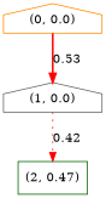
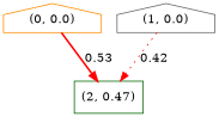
  digraph {
    node [shape=house]
    edge [color=red]
    n1 [color=darkorange label="(0, 0.0)"]
    n2 [color=darkgreen label="(2, 0.47)" shape=box]
    n3 [color=gray40 label="(1, 0.0)"]
-   n1 -> n3 [label=0.53 style=bold]
+   n1 -> n2 [label=0.53 style=bold]
    n3 -> n2 [label=0.42 style=dotted]
  }
